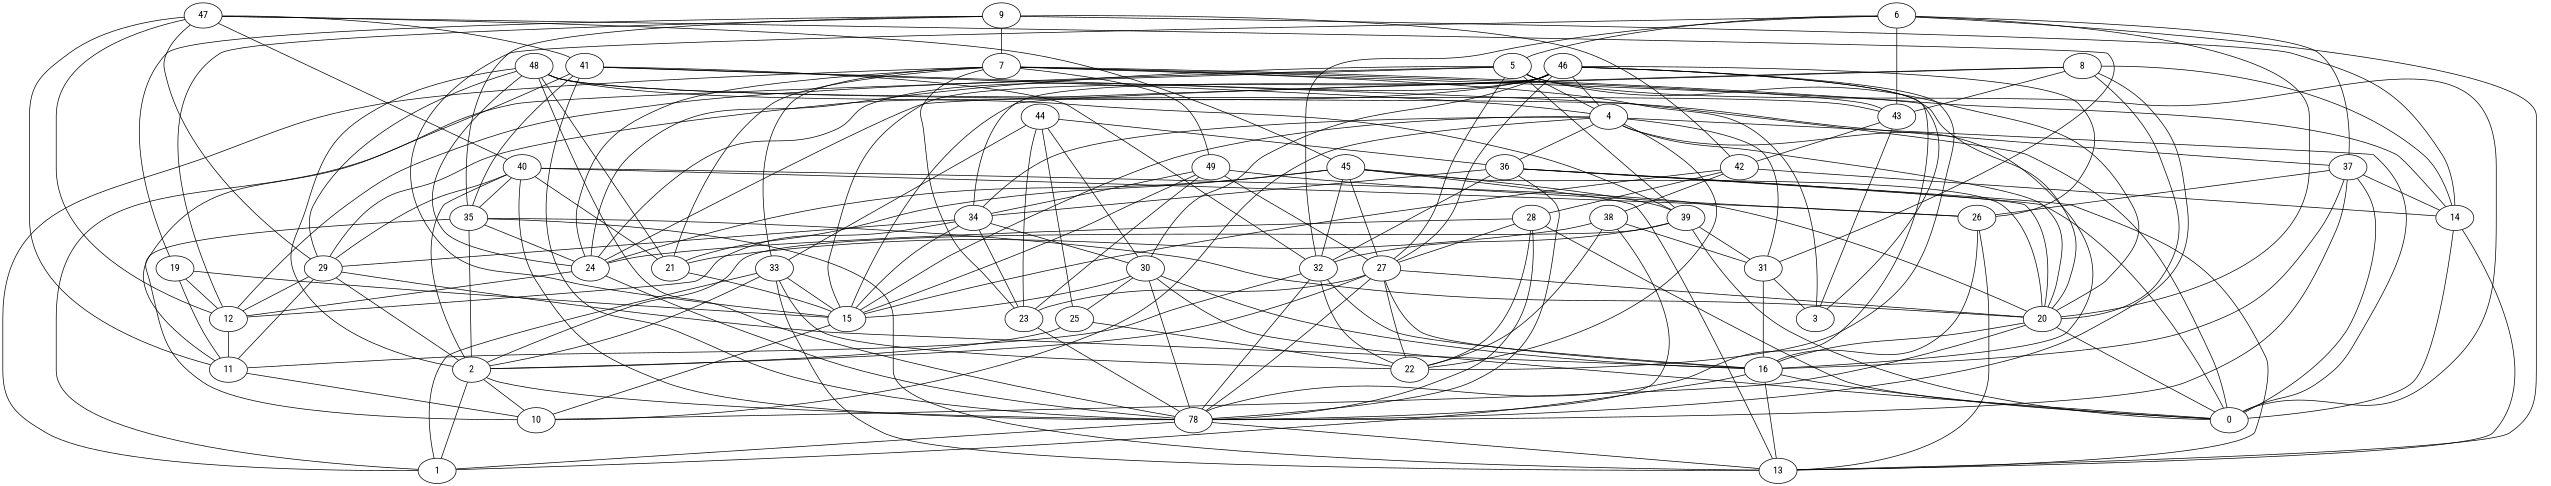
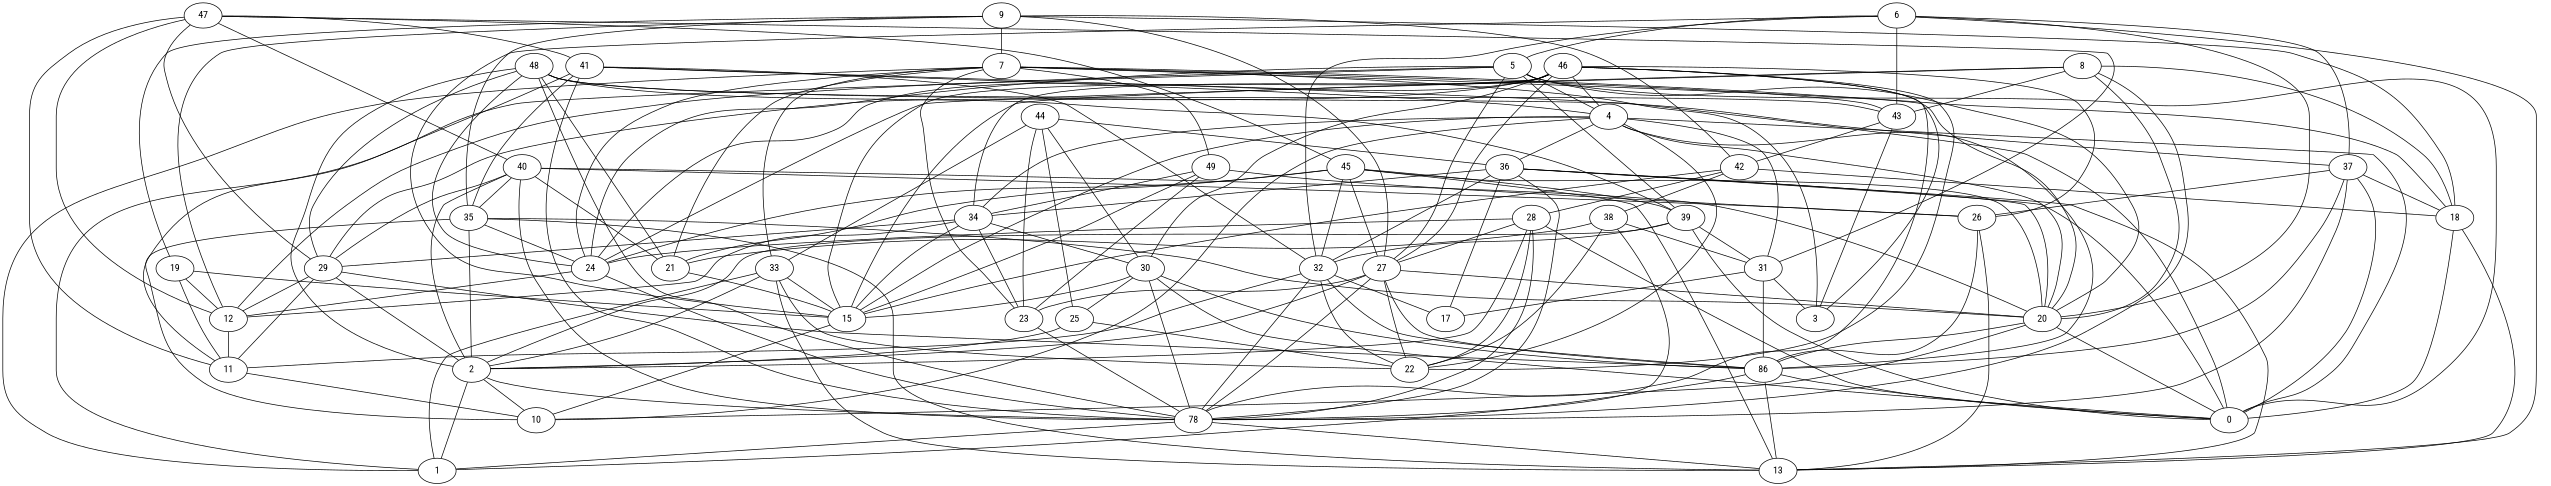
  digraph {
    fontname="Roboto Condensed"
    node [fontname="Roboto Condensed"]
    edge [color=black dir=none fontname="Roboto Condensed"]
    31
-   16
+   17
+   16 [label=86]
    3
    0
    13
    1
    24
    n9 [label=78]
    12
    11
    26
    19
    15
    6
    37
    20
    5
    43
    32
-   14
+   14 [label=18]
    10
    45
    21
    39
    27
    2
    23
    22
    44
    33
    30
    36
    25
    46
    34
    29
    4
    48
    42
    38
    28
    8
    9
    35
    7
    49
    41
    40
    47
    subgraph sub_1 {
      31
+     17
      16
      3
      0
      13
      1
      24
      n9
      12
      11
      26
      19
      15
      6
      37
      20
      5
      43
      32
      14
      10
      45
      21
      39
      27
      2
      23
      22
      44
      33
      30
      36
      25
      46
      34
      29
      4
      48
      42
      38
      28
      8
      9
      35
      7
      49
      41
      40
      47
    }
+   31 -> 17
    31 -> 16
    31 -> 3
    16 -> 0
    16 -> 13
    16 -> 1
    24 -> n9
    24 -> 12
    n9 -> 13
    n9 -> 1
    12 -> 11
    11 -> 10
    26 -> 16
    26 -> 13
    19 -> 12
    19 -> 11
    19 -> 15
    15 -> 10
    6 -> 13
    6 -> 15
    6 -> 37
    6 -> 20
    6 -> 5
    6 -> 43
    6 -> 32
    37 -> 16
    37 -> 0
    37 -> n9
    37 -> 26
    37 -> 14
    20 -> 16
    20 -> 0
    20 -> 10
    5 -> 0
    5 -> 1
    5 -> 24
    5 -> 12
    5 -> 20
    5 -> 39
    5 -> 27
    5 -> 4
    43 -> 3
    43 -> 42
+   32 -> 17
    32 -> 16
    32 -> n9
    32 -> 11
    32 -> 22
    14 -> 0
    14 -> 13
    45 -> 13
    45 -> 24
    45 -> 20
    45 -> 32
    45 -> 21
    45 -> 39
    45 -> 27
    21 -> 15
    39 -> 31
    39 -> 0
    39 -> 32
    39 -> 2
    27 -> 16
    27 -> n9
    27 -> 20
    27 -> 2
    27 -> 23
    27 -> 22
    2 -> 1
    2 -> n9
    2 -> 10
    23 -> n9
    44 -> 23
    44 -> 33
    44 -> 30
    44 -> 36
    44 -> 25
    33 -> 13
    33 -> 1
    33 -> 15
    33 -> 2
    33 -> 22
    30 -> 16
    30 -> 0
    30 -> n9
    30 -> 15
    30 -> 25
+   36 -> 17
    36 -> 0
    36 -> 13
    36 -> n9
    36 -> 20
    36 -> 32
    36 -> 34
    25 -> 2
    25 -> 22
    46 -> 3
    46 -> 24
    46 -> n9
    46 -> 26
    46 -> 15
    46 -> 27
    46 -> 22
    46 -> 30
    46 -> 34
    46 -> 29
    46 -> 4
    34 -> 12
    34 -> 15
    34 -> 23
    34 -> 30
    34 -> 29
    29 -> 16
    29 -> 12
    29 -> 11
    29 -> 2
    4 -> 31
    4 -> 16
    4 -> 0
    4 -> 15
    4 -> 20
    4 -> 10
    4 -> 22
    4 -> 36
    4 -> 34
    48 -> 24
    48 -> n9
    48 -> 37
    48 -> 43
    48 -> 21
    48 -> 39
    48 -> 2
    48 -> 29
    42 -> 15
    42 -> 14
    42 -> 38
    42 -> 28
    38 -> 31
    38 -> n9
    38 -> 21
    38 -> 22
    28 -> 0
    28 -> 24
    28 -> n9
    28 -> 27
+   28 -> 2
    28 -> 22
    8 -> 24
    8 -> n9
    8 -> 15
    8 -> 20
    8 -> 43
    8 -> 14
    9 -> 12
    9 -> 19
    9 -> 14
    9 -> 42
    9 -> 35
    9 -> 7
    35 -> 13
    35 -> 24
    35 -> 20
    35 -> 10
    35 -> 2
    7 -> 3
    7 -> 1
    7 -> 24
    7 -> 20
    7 -> 43
    7 -> 14
    7 -> 21
    7 -> 23
    7 -> 33
    7 -> 49
    49 -> 26
    49 -> 15
-   49 -> 27
+   9 -> 27
    49 -> 23
    49 -> 34
    41 -> 0
    41 -> n9
    41 -> 11
    41 -> 32
    41 -> 4
    41 -> 35
    40 -> n9
    40 -> 26
    40 -> 20
    40 -> 21
    40 -> 2
    40 -> 29
    40 -> 35
    47 -> 31
    47 -> 12
    47 -> 11
    47 -> 45
    47 -> 29
    47 -> 41
    47 -> 40
  }
